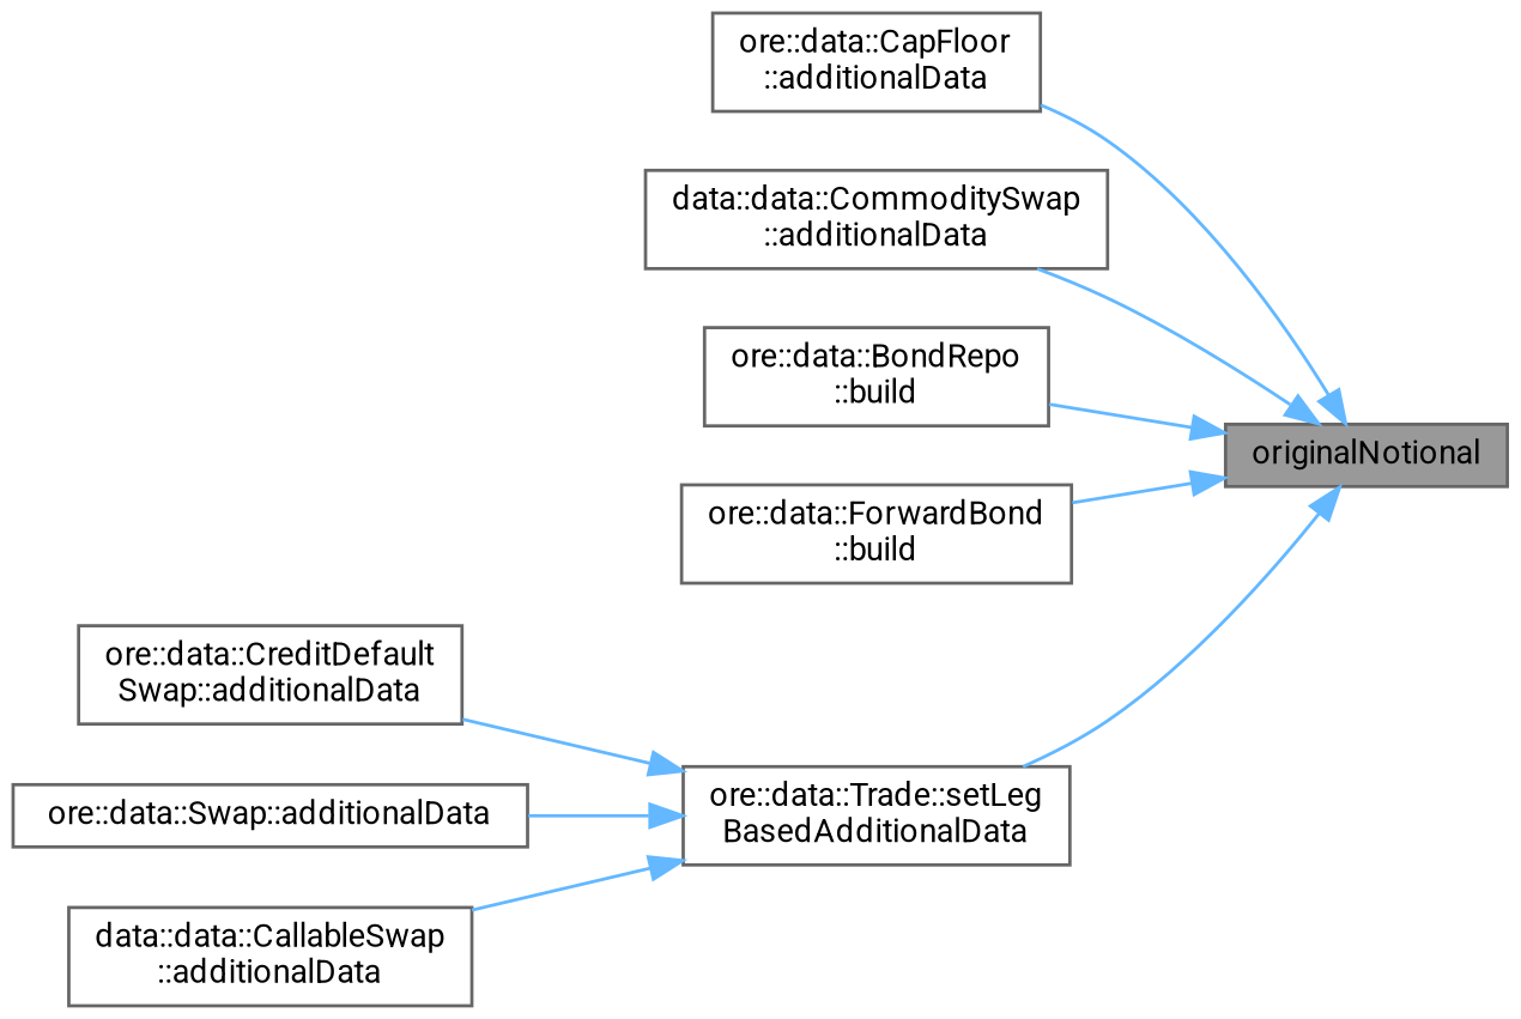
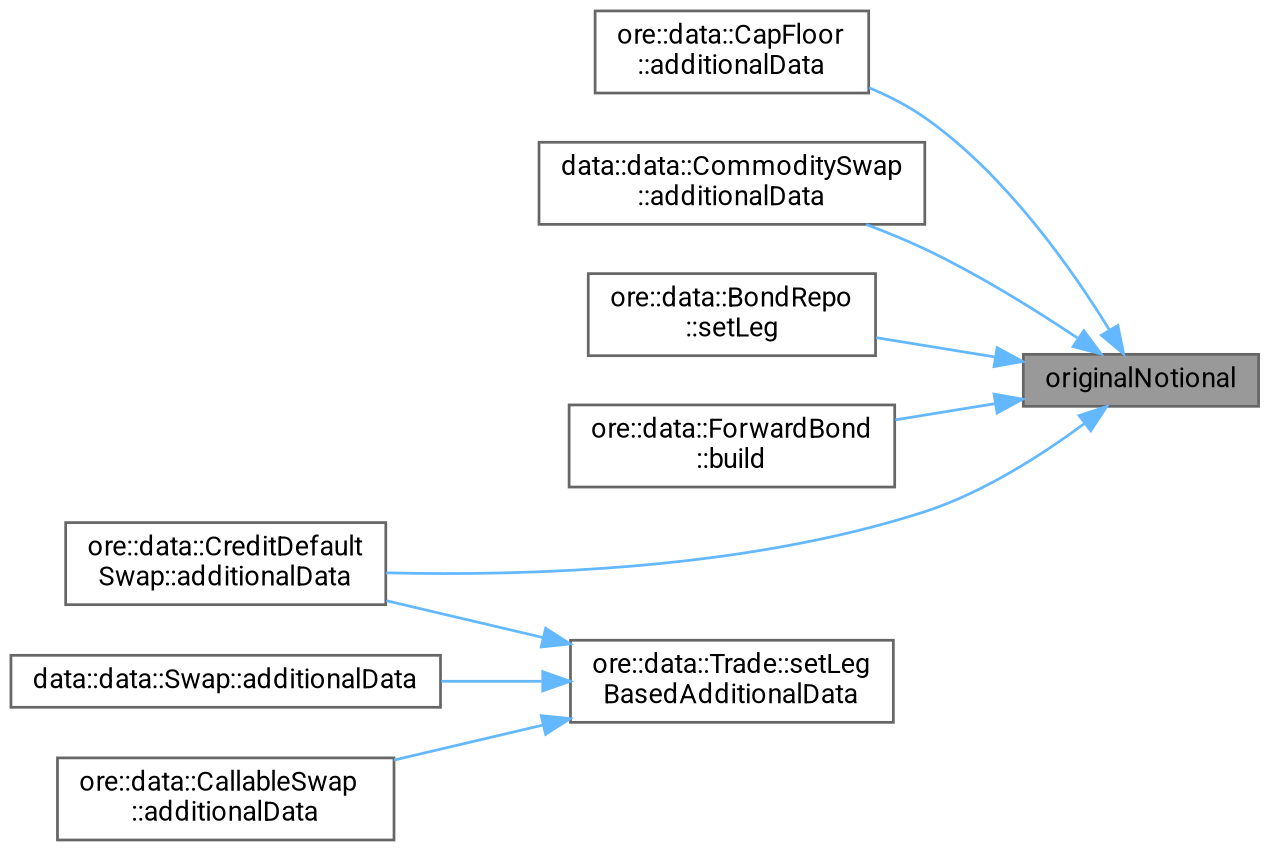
  digraph {
    fontname=Roboto
    rankdir=RL
    node [color=grey40 fillcolor=white fontname=Roboto fontsize=10 shape=box style=filled]
    edge [color=steelblue1 dir=back fontname=Roboto fontsize=10 labelfontname=Helvetica labelfontsize=10 style=solid]
    n1 [color=gray40 fillcolor=grey60 fontcolor=black height=0.2 label=originalNotional width=0.4]
    n2 [height=0.2 label="ore::data::CapFloor\l::additionalData" width=0.4]
    n3 [height=0.2 label="data::data::CommoditySwap\l::additionalData" width=0.4]
-   n4 [height=0.2 label="ore::data::BondRepo\l::build" width=0.4]
+   n4 [height=0.2 label="ore::data::BondRepo\l::setLeg" width=0.4]
    n5 [height=0.2 label="ore::data::ForwardBond\l::build" width=0.4]
    n6 [height=0.2 label="ore::data::Trade::setLeg\lBasedAdditionalData" width=0.4]
    n7 [height=0.2 label="ore::data::CreditDefault\lSwap::additionalData" width=0.4]
-   n8 [height=0.2 label="ore::data::Swap::additionalData" width=0.4]
-   n9 [height=0.2 label="data::data::CallableSwap\l::additionalData" width=0.4]
+   n8 [height=0.2 label="data::data::Swap::additionalData" width=0.4]
+   n9 [height=0.2 label="ore::data::CallableSwap\l::additionalData" width=0.4]
    n1 -> n2
    n1 -> n3
    n1 -> n4
    n1 -> n5
-   n1 -> n6
+   n1 -> n7
    n6 -> n7
    n6 -> n8
    n6 -> n9
  }
